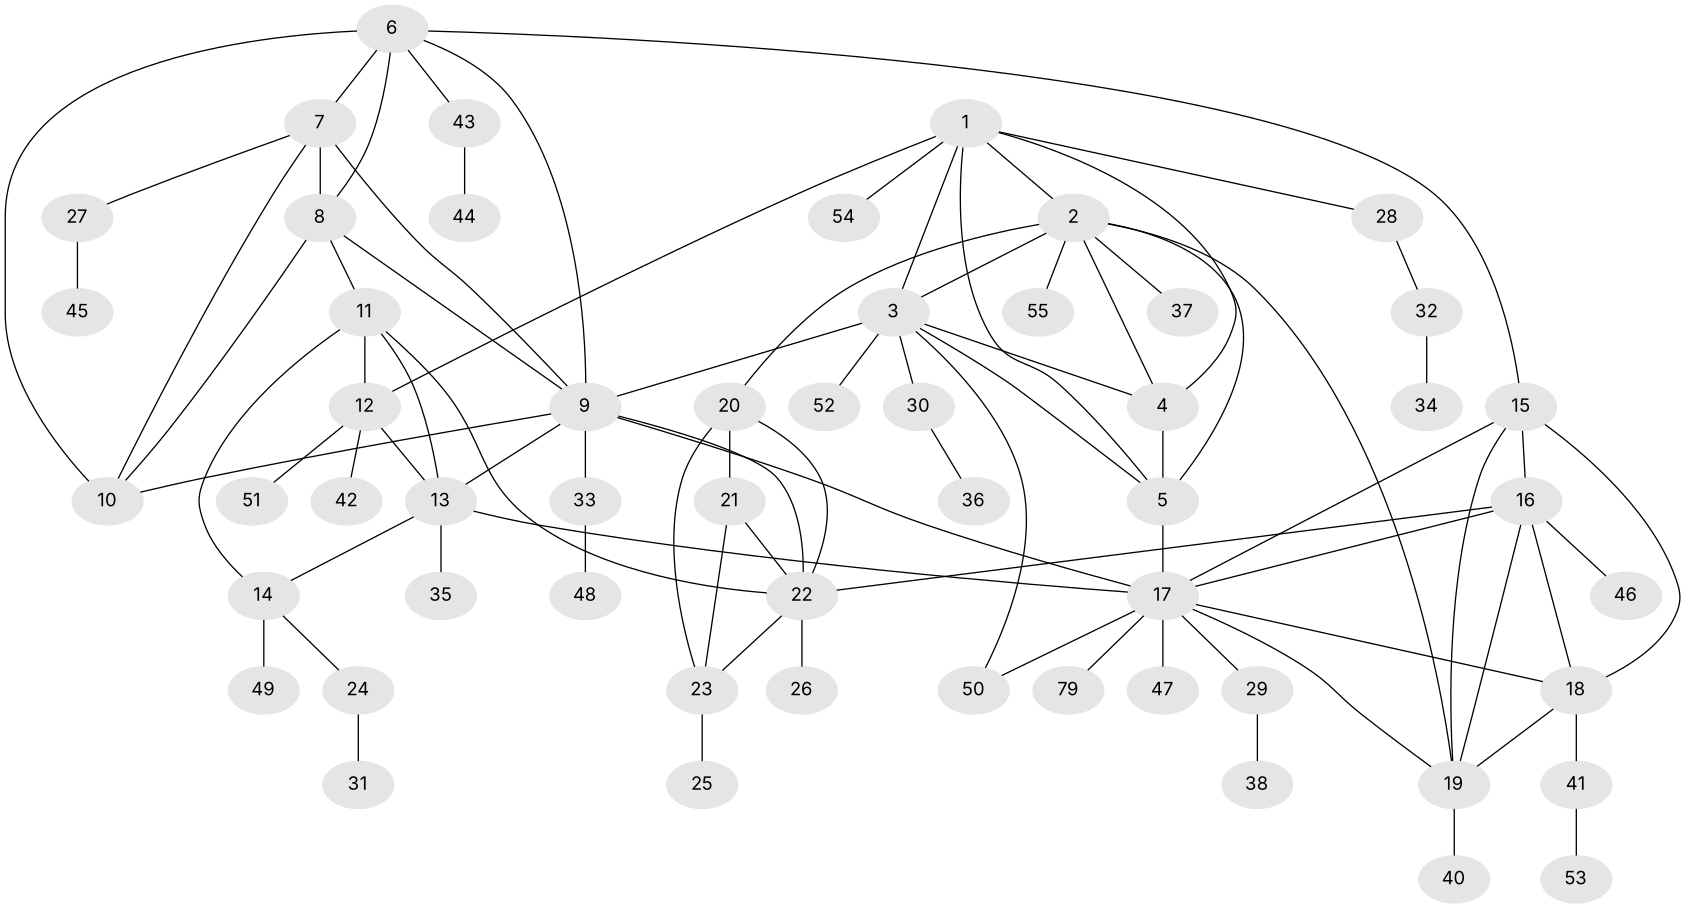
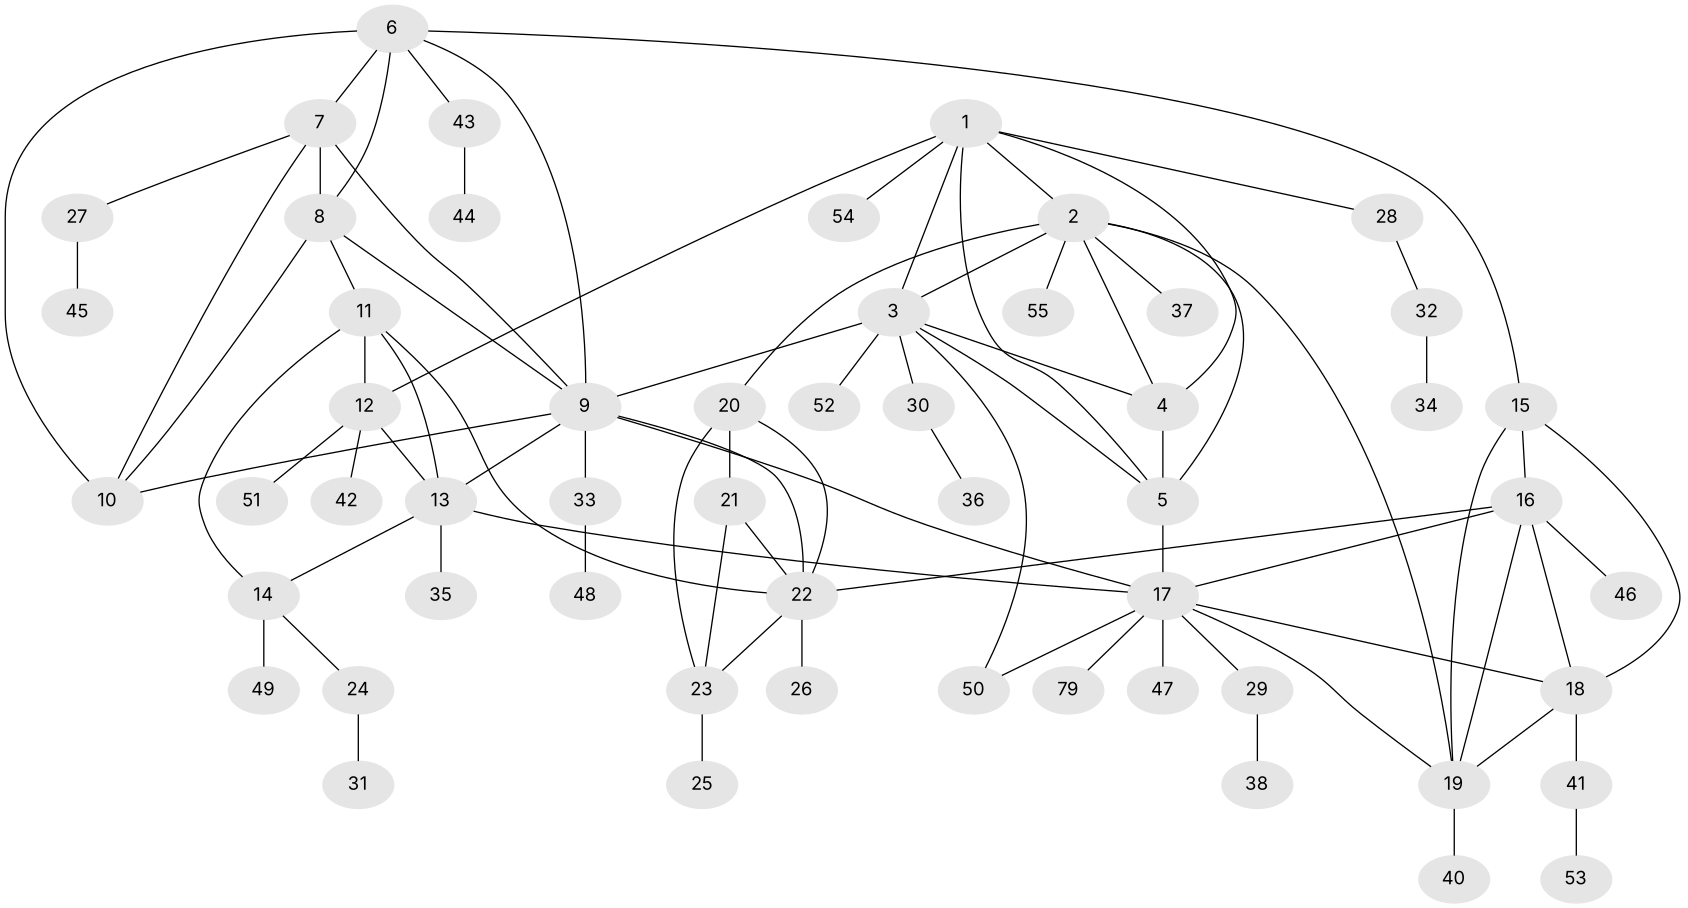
  graph {
    fontname=Inter
    node [color=gray90 fontname=Inter style=filled]
    edge [fontname=Inter weight=1.0]
    1
    2
    3
    4
    5
    12
    28
    54
    19
    20
    37
    55
    9
    30
    50
    52
    17
    13
    42
    51
    32
    40
    22
    21
    23
    10
    33
    36
    18
    29
    n31 [label=79]
    47
    6
    7
    8
    15
    43
    27
    11
    16
    44
    45
    14
    35
    26
    48
    24
    49
    31
    46
    41
    38
    53
    25
    34
    1 -- 2
    1 -- 3
    1 -- 4
    1 -- 5
    1 -- 12
    1 -- 28
    1 -- 54
    2 -- 3
    2 -- 4
    2 -- 5
    2 -- 19
    2 -- 20
    2 -- 37
    2 -- 55
    3 -- 4
    3 -- 5
    3 -- 9
    3 -- 30
    3 -- 50
    3 -- 52
    4 -- 5 [weight=4.0]
    5 -- 17
    12 -- 13 [weight=2.0]
    12 -- 42
    12 -- 51
    28 -- 32
    19 -- 40
    20 -- 22 [weight=2.0]
    20 -- 21 [weight=3.0]
    20 -- 23 [weight=2.0]
    9 -- 17
    9 -- 13
    9 -- 22
    9 -- 10
    9 -- 33
    30 -- 36
    17 -- 19
    17 -- 50 [weight=2.0]
    17 -- 18
    17 -- 29
    17 -- n31
    17 -- 47
    13 -- 17
    13 -- 14
    13 -- 35
    32 -- 34
    22 -- 23
    22 -- 26 [weight=2.0]
    21 -- 22
    21 -- 23
    23 -- 25 [weight=3.0]
    33 -- 48
    18 -- 19
    18 -- 41
    29 -- 38 [weight=2.0]
    6 -- 9
    6 -- 10
    6 -- 7 [weight=2.0]
    6 -- 8
    6 -- 15
    6 -- 43
    7 -- 9
    7 -- 10
    7 -- 8
    7 -- 27
    8 -- 9
    8 -- 10
    8 -- 11
    15 -- 19 [weight=4.0]
-   15 -- 17
    15 -- 18
    15 -- 16
    43 -- 44
    27 -- 45
    11 -- 12 [weight=2.0]
    11 -- 13
    11 -- 22
    11 -- 14
    16 -- 19
    16 -- 17
    16 -- 22
    16 -- 18
    16 -- 46 [weight=2.0]
    14 -- 24
    14 -- 49 [weight=2.0]
    24 -- 31
    41 -- 53
  }
